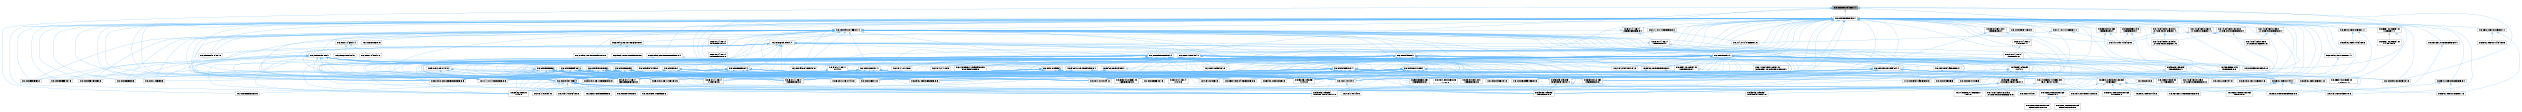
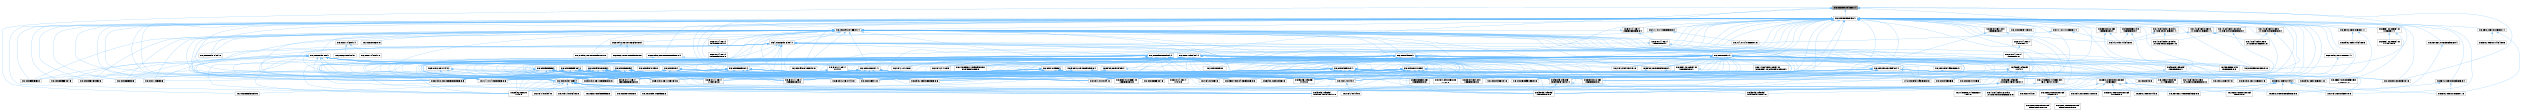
  digraph {
    node [color=grey40 fillcolor=white fontname=Helvetica fontsize=10 shape=box style=filled]
    edge [color=steelblue1 dir=back fontname=Helvetica fontsize=10 labelfontname=Helvetica labelfontsize=10 style=solid]
    n1 [color=gray40 fillcolor=grey60 fontcolor=black height=0.2 label="src/Ioss_BoundingBox.h" width=0.4]
    n2 [height=0.2 label="src/Ioss_DatabaseIO.C" width=0.4]
    n3 [height=0.2 label="src/Ioss_DatabaseIO.h" width=0.4]
    n4 [height=0.2 label="src/Ioss_ElementBlock.C" width=0.4]
    n5 [height=0.2 label="src/Ioss_ElementBlock.h" width=0.4]
    n6 [height=0.2 label="src/Ioss_NodeBlock.h" width=0.4]
    n7 [height=0.2 label="src/Ioss_StructuredBlock.h" width=0.4]
    n8 [height=0.2 label="src/Ioss_StructuredBlock.C" width=0.4]
    n9 [height=0.2 label="src/Ioss_Assembly.C" width=0.4]
    n10 [height=0.2 label="src/Ioss_Blob.C" width=0.4]
    n11 [height=0.2 label="unit/Ioss_ChainGenerator.C" width=0.4]
    n12 [height=0.2 label="src/Ioss_CommSet.C" width=0.4]
    n13 [height=0.2 label="src/Ioss_EdgeBlock.C" width=0.4]
    n14 [height=0.2 label="src/Ioss_EdgeSet.C" width=0.4]
    n15 [height=0.2 label="src/Ioss_ElementSet.C" width=0.4]
    n16 [height=0.2 label="src/Ioss_EntityBlock.C" width=0.4]
    n17 [height=0.2 label="src/Ioss_FaceBlock.C" width=0.4]
    n18 [height=0.2 label="src/Ioss_FaceGenerator.C" width=0.4]
    n19 [height=0.2 label="src/Ioss_FaceSet.C" width=0.4]
    n20 [height=0.2 label="src/Ioss_GroupingEntity.C" width=0.4]
    n21 [height=0.2 label="src/Ioss_GroupingEntity.h" width=0.4]
    n22 [height=0.2 label="src/Ioss_Region.C" width=0.4]
    n23 [height=0.2 label="src/Ioss_SubSystem.h" width=0.4]
    n24 [height=0.2 label="src/Ioss_Utils.C" width=0.4]
    n25 [height=0.2 label="src/adios/utest/Ut\l_info.C" width=0.4]
    n26 [height=0.2 label="src/catalyst/Iocatalyst\l_DatabaseIO.C" width=0.4]
    n27 [height=0.2 label="src/exodus/Ioex_BaseDatabaseIO.C" width=0.4]
    n28 [height=0.2 label="src/exodus/Ioex_DatabaseIO.C" width=0.4]
    n29 [height=0.2 label="cth/exonull/Ioexnl\l_BaseDatabaseIO.C" width=0.4]
    n30 [height=0.2 label="src/exonull/Ioexnl\l_DatabaseIO.C" width=0.4]
    n31 [height=0.2 label="src/main/io_info.h" width=0.4]
    n32 [height=0.2 label="src/main/io_modify.C" width=0.4]
    n33 [height=0.2 label="src/null/Ionull_DatabaseIO.C" width=0.4]
    n34 [height=0.2 label="src/text_mesh/Iotm\l_DatabaseIO.C" width=0.4]
    n35 [height=0.2 label="src/unit_tests/UnitTestIotm\lTextMeshFixture.h" width=0.4]
    n36 [height=0.2 label="src/utest/Utst_blob\l_write_read.C" width=0.4]
    n37 [height=0.2 label="src/adios/Ioad_DatabaseIO.C" width=0.4]
    n38 [height=0.2 label="src/faodel/Iofaodel\l_FieldSerialization.h" width=0.4]
    n39 [height=0.2 label="src/faodel/Iofaodel\l_PropertySerialization.C" width=0.4]
    n40 [height=0.2 label="src/faodel/Iofaodel\l_Utils.C" width=0.4]
    n41 [height=0.2 label="src/gen_struc/Iogs\l_DatabaseIO.C" width=0.4]
    n42 [height=0.2 label="src/generated/Iogn\l_DatabaseIO.C" width=0.4]
    n43 [height=0.2 label="src/main/cth_pressure\l_map.C" width=0.4]
    n44 [height=0.2 label="src/Ioss_SideBlock.C" width=0.4]
    n45 [height=0.2 label="src/Ioss_SideSet.C" width=0.4]
    n46 [height=0.2 label="src/cgns/Iocgns_Utils.h" width=0.4]
    n47 [height=0.2 label="src/main/cgns_decomp.C" width=0.4]
    n48 [height=0.2 label="src/main/shell_to_hex.C" width=0.4]
    n49 [height=0.2 label="src/main/skinner.C" width=0.4]
    n50 [height=0.2 label="src/main/sphgen.C" width=0.4]
    n51 [height=0.2 label="src/main/volume.C" width=0.4]
    n52 [height=0.2 label="src/unit_tests/UnitTestElement\lBlockBatchRead.C" width=0.4]
-   n53 [height=0.2 label="src/Ioss_NodeBlock.C" width=0.4]
+   n53 [height=0.2 label="src/Ioss_Helper.C" width=0.4]
    n54 [height=0.2 label="src/Ioss_NodeSet.C" width=0.4]
    n55 [height=0.2 label="src/adios/Ioad_DatabaseIO.h" width=0.4]
    n56 [height=0.2 label="src/catalyst/Iocatalyst\l_DatabaseIO.h" width=0.4]
    n57 [height=0.2 label="src/Ioss_Region.h" width=0.4]
    n58 [height=0.2 label="src/faodel/Iofaodel\l_DatabaseIO.h" width=0.4]
    n59 [height=0.2 label="src/heartbeat/Iohb\l_DatabaseIO.C" width=0.4]
    n60 [height=0.2 label="src/Ioss_SerializeIO.C" width=0.4]
    n61 [height=0.2 label="src/adios/Ioad_IOFactory.h" width=0.4]
    n62 [height=0.2 label="src/catalyst/Iocatalyst\l_IOFactory.h" width=0.4]
    n63 [height=0.2 label="src/cgns/Iocgns_DatabaseIO.h" width=0.4]
    n64 [height=0.2 label="src/cgns/Iocgns_IOFactory.h" width=0.4]
    n65 [height=0.2 label="src/exodus/Ioex_BaseDatabaseIO.h" width=0.4]
    n66 [height=0.2 label="src/exodus/Ioex_IOFactory.h" width=0.4]
    n67 [height=0.2 label="src/exonull/Ioexnl\l_BaseDatabaseIO.h" width=0.4]
    n68 [height=0.2 label="src/exonull/Ioexnl\l_IOFactory.h" width=0.4]
    n69 [height=0.2 label="src/gen_struc/Iogs\l_DatabaseIO.h" width=0.4]
    n70 [height=0.2 label="src/heartbeat/Iohb\l_DatabaseIO.h" width=0.4]
    n71 [height=0.2 label="src/null/Ionull_DatabaseIO.h" width=0.4]
    n72 [height=0.2 label="src/null/Ionull_IOFactory.h" width=0.4]
    n73 [height=0.2 label="src/pamgen/Iopg_DatabaseIO.h" width=0.4]
    n74 [height=0.2 label="src/text_mesh/Iotm\l_DatabaseIO.h" width=0.4]
    n75 [height=0.2 label="src/visualization/cgns\l/Iovs_cgns_DatabaseIO.h" width=0.4]
    n76 [height=0.2 label="src/visualization/cgns\l/Iovs_cgns_IOFactory.h" width=0.4]
    n77 [height=0.2 label="src/visualization/exodus\l/Iovs_exodus_DatabaseIO.h" width=0.4]
    n78 [height=0.2 label="src/visualization/exodus\l/Iovs_exodus_IOFactory.h" width=0.4]
    n79 [height=0.2 label="src/exodus/Ioex_Internals.C" width=0.4]
    n80 [height=0.2 label="src/exonull/Ioexnl\l_Internals.C" width=0.4]
    n81 [height=0.2 label="src/faodel/Iofaodel\l_DatabaseIO.C" width=0.4]
    n82 [height=0.2 label="src/Ioss_SideBlock.h" width=0.4]
    n83 [height=0.2 label="src/utest/Utst_IofxDatabaseIO.C" width=0.4]
    n84 [height=0.2 label="src/exodus/Ioex_Utils.h" width=0.4]
    n85 [height=0.2 label="src/exonull/Ioexnl\l_Utils.h" width=0.4]
    n86 [height=0.2 label="src/cgns/Iocgns_Utils.C" width=0.4]
    n87 [height=0.2 label="src/cgns/Iocgns_Structured\lZoneData.h" width=0.4]
    n88 [height=0.2 label="src/visualization/cgns\l/Iovs_cgns_DatabaseIO.C" width=0.4]
    n89 [height=0.2 label="src/Ioss_Assembly.h" width=0.4]
    n90 [height=0.2 label="src/Ioss_Blob.h" width=0.4]
    n91 [height=0.2 label="src/Ioss_CommSet.h" width=0.4]
-   n92 [height=0.2 label="src/Ioss_EntityBlock.h" width=0.4]
+   n92 [height=0.2 label="shell/Ioss_EntityBlock.h" width=0.4]
    n93 [height=0.2 label="src/Ioss_EntitySet.C" width=0.4]
    n94 [height=0.2 label="src/Ioss_EntitySet.h" width=0.4]
    n95 [height=0.2 label="src/Ioss_NullEntity.h" width=0.4]
    n96 [height=0.2 label="src/Ioss_Property.C" width=0.4]
    n97 [height=0.2 label="src/faodel/Iofaodel\l_Utils.h" width=0.4]
    n98 [height=0.2 label="src/faodel/Iofaodel\l_PropertySerialization.h" width=0.4]
    n99 [height=0.2 label="src/Ioss_SideSet.h" width=0.4]
    n100 [height=0.2 label="src/adios/Ioad_Helper.h" width=0.4]
    n101 [height=0.2 label="src/exodus/Ioex_SuperElement.C" width=0.4]
    n102 [height=0.2 label="src/exodus/Ioex_SuperElement.h" width=0.4]
    n103 [height=0.2 label="src/exonull/Ioexnl\l_SuperElement.C" width=0.4]
    n104 [height=0.2 label="src/exonull/Ioexnl\l_SuperElement.h" width=0.4]
    n105 [height=0.2 label="src/Ioss_Compare.C" width=0.4]
    n106 [height=0.2 label="src/Ioss_CopyDatabase.C" width=0.4]
    n107 [height=0.2 label="src/cgns/Iocgns_DatabaseIO.C" width=0.4]
    n108 [height=0.2 label="src/main/io_shell.C" width=0.4]
    n109 [height=0.2 label="src/main/io_shell_ts.C" width=0.4]
    n110 [height=0.2 label="src/main/struc_to_unstruc.C" width=0.4]
    n111 [height=0.2 label="src/pamgen/Iopg_DatabaseIO.C" width=0.4]
    n112 [height=0.2 label="src/utest/Utst_heartbeat.C" width=0.4]
    n113 [height=0.2 label="src/visualization/exodus\l/Iovs_exodus_DatabaseIO.C" width=0.4]
    n114 [height=0.2 label="src/main/io_info.C" width=0.4]
    n115 [height=0.2 label="src/unit_tests/UnitTestText\lMesh.C" width=0.4]
    n116 [height=0.2 label="src/faodel/Iofaodel\l_FieldSerialization.C" width=0.4]
    n117 [height=0.2 label="src/cgns/Iocgns_IOFactory.C" width=0.4]
    n118 [height=0.2 label="src/utest/Utst_structured\l_decomp.C" width=0.4]
    n119 [height=0.2 label="src/adios/Ioad_IOFactory.C" width=0.4]
-   n120 [height=0.2 label="src/catalyst/Iocatalyst\l_IOFactory.C" width=0.4]
+   n120 [height=0.2 label="src/catalyst/SuperElement\l_IOFactory.C" width=0.4]
    n121 [height=0.2 label="src/exodus/Ioex_Utils.C" width=0.4]
    n122 [height=0.2 label="src/exonull/Ioexnl\l_Utils.C" width=0.4]
    n123 [height=0.2 label="src/Ioss_ChainGenerator.h" width=0.4]
    n124 [height=0.2 label="map/visualization/catalyst\l/ioss2catalyst/IossRegionReport.h" width=0.4]
    n125 [height=0.2 label="src/adios/Ioad_Initializer.C" width=0.4]
    n126 [height=0.2 label="src/catalyst/Iocatalyst\l_Initializer.C" width=0.4]
    n127 [height=0.2 label="src/cgns/Iocgns_Initializer.C" width=0.4]
    n128 [height=0.2 label="src/exodus/Ioex_DatabaseIO.h" width=0.4]
    n129 [height=0.2 label="src/exodus/Ioex_IOFactory.C" width=0.4]
    n130 [height=0.2 label="src/exonull/Ioexnl\l_DatabaseIO.h" width=0.4]
    n131 [height=0.2 label="src/exonull/Ioexnl\l_IOFactory.C" width=0.4]
    n132 [height=0.2 label="src/init/Ionit_Initializer.C" width=0.4]
    n133 [height=0.2 label="src/null/Ionull_IOFactory.C" width=0.4]
    n134 [height=0.2 label="src/visualization/cgns\l/Iovs_cgns_IOFactory.C" width=0.4]
    n135 [height=0.2 label="src/visualization/exodus\l/Iovs_exodus_IOFactory.C" width=0.4]
    n136 [height=0.2 label="src/Ioss_FaceBlock.h" width=0.4]
    n137 [height=0.2 label="src/Ioss_EdgeSet.h" width=0.4]
    n138 [height=0.2 label="src/Ioss_ElementSet.h" width=0.4]
    n139 [height=0.2 label="src/Ioss_FaceSet.h" width=0.4]
    n140 [height=0.2 label="src/Ioss_NodeSet.h" width=0.4]
    n141 [height=0.2 label="src/Ioss_NullEntity.C" width=0.4]
    n142 [height=0.2 label="src/utest/Utst_ioel.C" width=0.4]
    n143 [height=0.2 label="src/adios/Ioad_Helper.C" width=0.4]
    n144 [height=0.2 label="src/utest/Utst_superelement.C" width=0.4]
    n145 [height=0.2 label="src/Ioss_EdgeBlock.h" width=0.4]
    n146 [height=0.2 label="src/cgns/Iocgns_Structured\lZoneData.C" width=0.4]
    n147 [height=0.2 label="src/utest/Utst_structured\l_decomp.h" width=0.4]
    n148 [height=0.2 label="src/utest/Utst_structured\l_decomp_herron.C" width=0.4]
    n149 [height=0.2 label="src/utest/Utst_structured\l_decomp_rocket.C" width=0.4]
    n1 -> n2
    n1 -> n3
    n1 -> n4
    n1 -> n5
    n1 -> n6
    n1 -> n7
    n1 -> n8
    n3 -> n4
    n3 -> n8
    n3 -> n9
    n3 -> n10
    n3 -> n11
    n3 -> n12
    n3 -> n13
    n3 -> n14
    n3 -> n15
    n3 -> n16
    n3 -> n17
    n3 -> n18
    n3 -> n19
    n3 -> n20
    n3 -> n21
    n3 -> n22
    n3 -> n23
    n3 -> n24
    n3 -> n25
    n3 -> n26
    n3 -> n27
    n3 -> n28
    n3 -> n29
    n3 -> n30
    n3 -> n31
    n3 -> n32
    n3 -> n33
    n3 -> n34
    n3 -> n35
    n3 -> n36
    n3 -> n37
    n3 -> n38
    n3 -> n39
    n3 -> n40
    n3 -> n41
    n3 -> n42
    n3 -> n43
    n3 -> n44
    n3 -> n45
    n3 -> n46
    n3 -> n47
    n3 -> n48
    n3 -> n49
    n3 -> n50
    n3 -> n51
    n3 -> n52
    n3 -> n53
    n3 -> n54
    n3 -> n55
    n3 -> n56
    n3 -> n57
    n3 -> n58
    n3 -> n59
    n3 -> n60
    n3 -> n61
    n3 -> n62
    n3 -> n63
    n3 -> n64
    n3 -> n65
    n3 -> n66
    n3 -> n67
    n3 -> n68
    n3 -> n69
    n3 -> n70
    n3 -> n71
    n3 -> n72
    n3 -> n73
    n3 -> n74
    n3 -> n75
    n3 -> n76
    n3 -> n77
    n3 -> n78
    n5 -> n4
    n5 -> n11
    n5 -> n18
    n5 -> n22
    n5 -> n23
    n5 -> n25
    n5 -> n26
    n5 -> n27
    n5 -> n28
    n5 -> n29
    n5 -> n30
    n5 -> n31
    n5 -> n32
    n5 -> n33
    n5 -> n34
    n5 -> n35
    n5 -> n37
    n5 -> n38
    n5 -> n39
    n5 -> n40
    n5 -> n41
    n5 -> n42
    n5 -> n43
    n5 -> n44
    n5 -> n48
    n5 -> n49
    n5 -> n50
    n5 -> n51
    n5 -> n52
    n5 -> n79
    n5 -> n80
    n5 -> n81
    n5 -> n82
    n5 -> n83
    n5 -> n84
    n5 -> n85
    n6 -> n7
    n6 -> n18
    n6 -> n22
    n6 -> n23
    n6 -> n25
    n6 -> n26
    n6 -> n27
    n6 -> n28
    n6 -> n29
    n6 -> n30
    n6 -> n31
    n6 -> n32
    n6 -> n33
    n6 -> n34
    n6 -> n35
    n6 -> n37
    n6 -> n38
    n6 -> n39
    n6 -> n40
    n6 -> n41
    n6 -> n42
    n6 -> n43
    n6 -> n48
    n6 -> n49
    n6 -> n50
    n6 -> n52
    n6 -> n53
    n6 -> n79
    n6 -> n80
    n6 -> n81
    n6 -> n83
    n7 -> n8
    n7 -> n22
    n7 -> n23
    n7 -> n26
    n7 -> n31
    n7 -> n32
    n7 -> n38
    n7 -> n39
    n7 -> n40
    n7 -> n41
    n7 -> n46
    n7 -> n86
    n7 -> n87
    n7 -> n88
    n21 -> n9
    n21 -> n10
    n21 -> n12
    n21 -> n14
    n21 -> n15
    n21 -> n16
    n21 -> n19
    n21 -> n20
    n21 -> n22
    n21 -> n23
    n21 -> n27
    n21 -> n28
    n21 -> n29
    n21 -> n30
    n21 -> n31
    n21 -> n32
    n21 -> n33
    n21 -> n34
    n21 -> n35
    n21 -> n38
    n21 -> n39
    n21 -> n40
    n21 -> n41
    n21 -> n42
    n21 -> n43
    n21 -> n45
    n21 -> n48
    n21 -> n54
    n21 -> n57
    n21 -> n89
    n21 -> n90
    n21 -> n91
    n21 -> n92
    n21 -> n93
    n21 -> n94
    n21 -> n95
    n21 -> n96
    n21 -> n97
    n21 -> n98
    n21 -> n99
    n21 -> n100
    n21 -> n101
    n21 -> n102
    n21 -> n103
    n21 -> n104
    n23 -> n2
    n23 -> n24
    n23 -> n25
    n23 -> n81
    n23 -> n105
    n23 -> n106
    n23 -> n107
    n23 -> n108
    n23 -> n109
    n23 -> n110
    n23 -> n111
    n23 -> n112
    n23 -> n113
    n31 -> n114
    n35 -> n115
    n38 -> n81
    n38 -> n116
    n46 -> n47
    n46 -> n86
    n46 -> n107
    n46 -> n110
    n46 -> n117
    n46 -> n118
    n55 -> n37
    n55 -> n119
    n56 -> n26
    n56 -> n120
    n57 -> n8
    n57 -> n9
    n57 -> n10
    n57 -> n11
    n57 -> n18
    n57 -> n20
    n57 -> n22
    n57 -> n23
    n57 -> n25
    n57 -> n26
    n57 -> n27
    n57 -> n28
    n57 -> n29
    n57 -> n30
    n57 -> n31
    n57 -> n32
    n57 -> n33
    n57 -> n34
    n57 -> n35
    n57 -> n36
    n57 -> n38
    n57 -> n39
    n57 -> n40
    n57 -> n41
    n57 -> n42
    n57 -> n43
    n57 -> n45
    n57 -> n46
    n57 -> n47
    n57 -> n48
    n57 -> n49
    n57 -> n50
    n57 -> n52
    n57 -> n55
    n57 -> n56
    n57 -> n58
    n57 -> n59
    n57 -> n79
    n57 -> n80
    n57 -> n83
    n57 -> n88
    n57 -> n97
    n57 -> n121
    n57 -> n122
    n57 -> n123
    n57 -> n124
    n58 -> n81
    n61 -> n119
    n61 -> n125
    n62 -> n120
    n62 -> n126
    n63 -> n107
    n63 -> n117
    n64 -> n117
    n64 -> n127
    n65 -> n27
    n65 -> n128
    n66 -> n129
    n67 -> n29
    n67 -> n130
    n68 -> n131
    n69 -> n41
    n69 -> n132
    n70 -> n59
    n70 -> n132
    n71 -> n33
    n71 -> n133
    n72 -> n132
    n72 -> n133
    n73 -> n111
    n74 -> n34
    n74 -> n132
    n75 -> n88
    n75 -> n134
    n76 -> n132
    n76 -> n134
    n77 -> n113
    n77 -> n135
    n78 -> n132
    n78 -> n135
    n82 -> n11
    n82 -> n22
    n82 -> n23
    n82 -> n25
    n82 -> n26
    n82 -> n27
    n82 -> n28
    n82 -> n29
    n82 -> n30
    n82 -> n31
    n82 -> n32
    n82 -> n33
    n82 -> n34
    n82 -> n35
    n82 -> n37
    n82 -> n38
    n82 -> n39
    n82 -> n40
    n82 -> n41
    n82 -> n42
    n82 -> n43
    n82 -> n44
    n82 -> n45
    n82 -> n46
    n82 -> n79
    n82 -> n80
    n82 -> n81
    n82 -> n83
    n82 -> n143
    n84 -> n27
    n84 -> n28
    n84 -> n79
    n84 -> n121
    n85 -> n29
    n85 -> n30
    n85 -> n80
    n85 -> n122
    n87 -> n47
    n87 -> n86
    n87 -> n110
    n87 -> n118
    n87 -> n146
    n87 -> n147
    n89 -> n9
    n89 -> n22
    n89 -> n23
    n89 -> n26
    n89 -> n27
    n89 -> n28
    n89 -> n29
    n89 -> n30
    n89 -> n31
    n89 -> n32
    n89 -> n33
    n89 -> n34
    n89 -> n35
    n89 -> n79
    n89 -> n80
    n89 -> n86
    n89 -> n121
    n89 -> n122
    n90 -> n10
    n90 -> n22
    n90 -> n23
    n90 -> n27
    n90 -> n28
    n90 -> n29
    n90 -> n30
    n90 -> n31
    n90 -> n32
    n90 -> n33
    n90 -> n36
    n90 -> n79
    n90 -> n80
    n91 -> n12
    n91 -> n18
    n91 -> n22
    n91 -> n23
    n91 -> n25
    n91 -> n26
    n91 -> n27
    n91 -> n28
    n91 -> n29
    n91 -> n30
    n91 -> n31
    n91 -> n32
    n91 -> n33
    n91 -> n34
    n91 -> n35
    n91 -> n37
    n91 -> n38
    n91 -> n39
    n91 -> n40
    n91 -> n41
    n91 -> n42
    n91 -> n43
    n91 -> n81
    n92 -> n4
    n92 -> n5
    n92 -> n6
    n92 -> n7
    n92 -> n13
    n92 -> n16
    n92 -> n17
    n92 -> n22
    n92 -> n23
    n92 -> n27
    n92 -> n28
    n92 -> n29
    n92 -> n30
    n92 -> n33
    n92 -> n44
    n92 -> n53
    n92 -> n82
    n92 -> n136
    n94 -> n14
    n94 -> n15
    n94 -> n19
    n94 -> n23
    n94 -> n27
    n94 -> n28
    n94 -> n29
    n94 -> n30
    n94 -> n33
    n94 -> n54
    n94 -> n55
    n94 -> n56
    n94 -> n93
    n94 -> n137
    n94 -> n138
    n94 -> n139
    n94 -> n140
    n95 -> n141
    n95 -> n142
    n97 -> n38
    n97 -> n39
    n97 -> n40
    n97 -> n81
    n97 -> n98
    n97 -> n116
    n98 -> n39
    n98 -> n81
    n99 -> n11
    n99 -> n22
    n99 -> n23
    n99 -> n25
    n99 -> n27
    n99 -> n28
    n99 -> n29
    n99 -> n30
    n99 -> n31
    n99 -> n32
    n99 -> n33
    n99 -> n34
    n99 -> n35
    n99 -> n38
    n99 -> n39
    n99 -> n40
    n99 -> n41
    n99 -> n42
    n99 -> n43
    n99 -> n45
    n99 -> n46
    n99 -> n55
    n99 -> n56
    n99 -> n79
    n99 -> n80
    n99 -> n81
    n99 -> n83
    n99 -> n100
    n100 -> n25
    n100 -> n37
    n100 -> n143
    n102 -> n101
    n102 -> n144
    n104 -> n103
    n123 -> n11
    n128 -> n28
    n128 -> n83
    n128 -> n129
    n130 -> n30
    n130 -> n131
    n136 -> n17
    n136 -> n22
    n136 -> n23
    n136 -> n25
    n136 -> n26
    n136 -> n27
    n136 -> n28
    n136 -> n29
    n136 -> n30
    n136 -> n31
    n136 -> n32
    n136 -> n33
    n136 -> n37
    n136 -> n38
    n136 -> n39
    n136 -> n40
    n136 -> n79
    n136 -> n80
    n137 -> n14
    n137 -> n22
    n137 -> n23
    n137 -> n25
    n137 -> n26
    n137 -> n27
    n137 -> n28
    n137 -> n29
    n137 -> n30
    n137 -> n31
    n137 -> n32
    n137 -> n33
    n137 -> n37
    n137 -> n38
    n137 -> n39
    n137 -> n40
    n137 -> n79
    n137 -> n80
    n138 -> n15
    n138 -> n22
    n138 -> n23
    n138 -> n25
    n138 -> n26
    n138 -> n27
    n138 -> n28
    n138 -> n29
    n138 -> n30
    n138 -> n31
    n138 -> n32
    n138 -> n33
    n138 -> n37
    n138 -> n38
    n138 -> n39
    n138 -> n40
    n138 -> n79
    n138 -> n80
    n139 -> n19
    n139 -> n22
    n139 -> n23
    n139 -> n25
    n139 -> n26
    n139 -> n27
    n139 -> n28
    n139 -> n29
    n139 -> n30
    n139 -> n31
    n139 -> n32
    n139 -> n33
    n139 -> n37
    n139 -> n38
    n139 -> n39
    n139 -> n40
    n139 -> n79
    n139 -> n80
    n140 -> n22
    n140 -> n23
    n140 -> n25
    n140 -> n26
    n140 -> n27
    n140 -> n28
    n140 -> n29
    n140 -> n30
    n140 -> n31
    n140 -> n32
    n140 -> n33
    n140 -> n34
    n140 -> n35
    n140 -> n37
    n140 -> n38
    n140 -> n39
    n140 -> n40
    n140 -> n42
    n140 -> n43
    n140 -> n50
    n140 -> n54
    n140 -> n79
    n140 -> n80
    n140 -> n81
    n140 -> n83
    n145 -> n13
    n145 -> n22
    n145 -> n23
    n145 -> n25
    n145 -> n26
    n145 -> n27
    n145 -> n28
    n145 -> n29
    n145 -> n30
    n145 -> n31
    n145 -> n32
    n145 -> n33
    n145 -> n37
    n145 -> n38
    n145 -> n39
    n145 -> n40
    n145 -> n79
    n145 -> n80
    n147 -> n148
    n147 -> n149
  }
